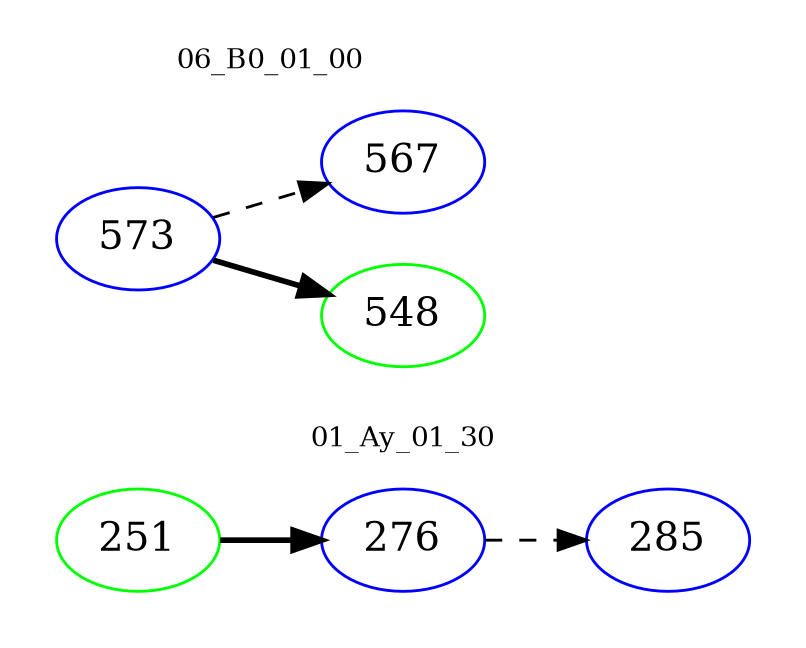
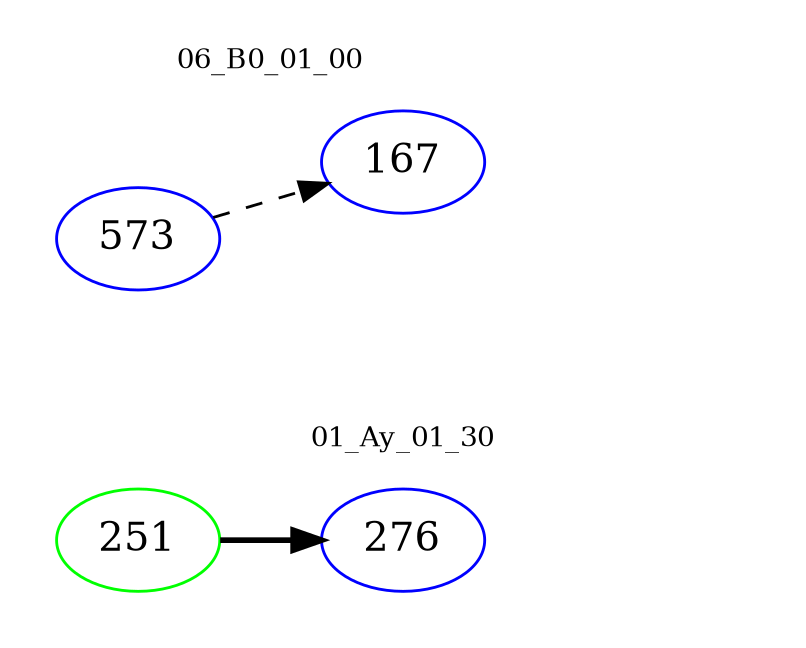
  digraph {
    rankdir=LR
    node [color=blue]
    edge [color=black style=dashed]
    n1 [label=276]
    n2 [color=green label=251]
-   n3 [label=285]
    n4 [label=573]
-   n5 [color=green label=548]
-   n6 [label=567]
+   n6 [label=167]
    subgraph cluster_1 {
      color=white
      fontsize=10
      label="01_Ay_01_30"
      n1
      n2
-     n3
    }
    subgraph cluster_2 {
      color=white
      fontsize=10
      label="06_B0_01_00"
      n4
-     n5
      n6
    }
-   n1 -> n3
    n2 -> n1 [style=bold]
-   n4 -> n5 [style=bold]
    n4 -> n6
  }
